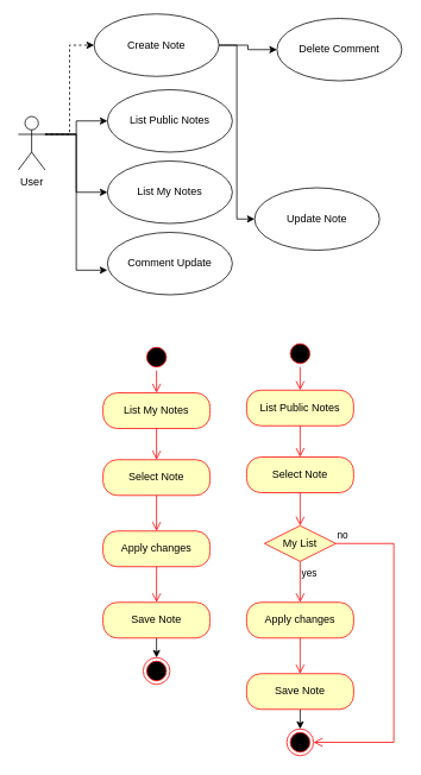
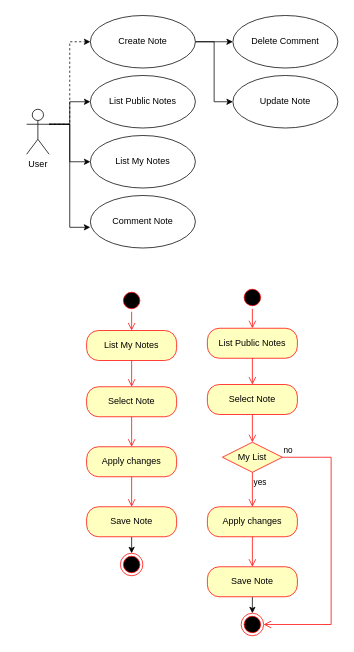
  <mxCell id="0" />
  <mxCell id="1" parent="0" />
  <mxCell id="2" style="edgeStyle=orthogonalEdgeStyle;rounded=0;orthogonalLoop=1;jettySize=auto;html=1;exitX=1;exitY=0.333;exitDx=0;exitDy=0;exitPerimeter=0;entryX=0;entryY=0.5;entryDx=0;entryDy=0;dashed=1;" edge="1" parent="1" source="6" target="9"><mxGeometry relative="1" as="geometry" /></mxCell>
  <mxCell id="3" style="edgeStyle=orthogonalEdgeStyle;rounded=0;orthogonalLoop=1;jettySize=auto;html=1;exitX=1;exitY=0.333;exitDx=0;exitDy=0;exitPerimeter=0;" edge="1" parent="1" source="6" target="11"><mxGeometry relative="1" as="geometry" /></mxCell>
  <mxCell id="4" style="edgeStyle=orthogonalEdgeStyle;rounded=0;orthogonalLoop=1;jettySize=auto;html=1;exitX=1;exitY=0.333;exitDx=0;exitDy=0;exitPerimeter=0;entryX=-0.001;entryY=0.606;entryDx=0;entryDy=0;entryPerimeter=0;" edge="1" parent="1" source="6" target="12"><mxGeometry relative="1" as="geometry" /></mxCell>
  <mxCell id="5" style="edgeStyle=orthogonalEdgeStyle;rounded=0;orthogonalLoop=1;jettySize=auto;html=1;exitX=1;exitY=0.333;exitDx=0;exitDy=0;exitPerimeter=0;entryX=0;entryY=0.5;entryDx=0;entryDy=0;" edge="1" parent="1" source="6" target="10"><mxGeometry relative="1" as="geometry" /></mxCell>
- <mxCell id="6" value="User" style="shape=umlActor;verticalLabelPosition=bottom;verticalAlign=top;html=1;" vertex="1" parent="1"><mxGeometry x="20" y="130" width="30" height="60" as="geometry" /></mxCell>
+ <mxCell id="6" value="User" style="shape=umlActor;verticalLabelPosition=bottom;verticalAlign=top;html=1;" vertex="1" parent="1"><mxGeometry x="35" y="145" width="30" height="60" as="geometry" /></mxCell>
  <mxCell id="7" style="edgeStyle=orthogonalEdgeStyle;rounded=0;orthogonalLoop=1;jettySize=auto;html=1;exitX=1;exitY=0.5;exitDx=0;exitDy=0;entryX=0;entryY=0.5;entryDx=0;entryDy=0;" edge="1" parent="1" source="9" target="13"><mxGeometry relative="1" as="geometry" /></mxCell>
  <mxCell id="8" style="edgeStyle=orthogonalEdgeStyle;rounded=0;orthogonalLoop=1;jettySize=auto;html=1;exitX=1;exitY=0.5;exitDx=0;exitDy=0;entryX=0;entryY=0.5;entryDx=0;entryDy=0;" edge="1" parent="1" source="9" target="14"><mxGeometry relative="1" as="geometry" /></mxCell>
- <mxCell id="9" value="Create Note" style="ellipse;whiteSpace=wrap;html=1;" vertex="1" parent="1"><mxGeometry x="105" y="15" width="140" height="70" as="geometry" /></mxCell>
+ <mxCell id="9" value="Create Note" style="ellipse;whiteSpace=wrap;html=1;" vertex="1" parent="1"><mxGeometry x="120" y="20" width="140" height="70" as="geometry" /></mxCell>
  <mxCell id="10" value="List Public Notes" style="ellipse;whiteSpace=wrap;html=1;" vertex="1" parent="1"><mxGeometry x="120" y="100" width="140" height="70" as="geometry" /></mxCell>
  <mxCell id="11" value="List My Notes" style="ellipse;whiteSpace=wrap;html=1;" vertex="1" parent="1"><mxGeometry x="120" y="180" width="140" height="70" as="geometry" /></mxCell>
- <mxCell id="12" value="Comment Update" style="ellipse;whiteSpace=wrap;html=1;" vertex="1" parent="1"><mxGeometry x="120" y="260" width="140" height="70" as="geometry" /></mxCell>
+ <mxCell id="12" value="Comment Note" style="ellipse;whiteSpace=wrap;html=1;" vertex="1" parent="1"><mxGeometry x="120" y="260" width="140" height="70" as="geometry" /></mxCell>
  <mxCell id="13" value="Delete Comment" style="ellipse;whiteSpace=wrap;html=1;" vertex="1" parent="1"><mxGeometry x="310" y="20" width="140" height="70" as="geometry" /></mxCell>
- <mxCell id="14" value="Update Note" style="ellipse;whiteSpace=wrap;html=1;" vertex="1" parent="1"><mxGeometry x="285" y="210" width="140" height="70" as="geometry" /></mxCell>
+ <mxCell id="14" value="Update Note" style="ellipse;whiteSpace=wrap;html=1;" vertex="1" parent="1"><mxGeometry x="310" y="100" width="140" height="70" as="geometry" /></mxCell>
  <mxCell id="15" value="" style="ellipse;html=1;shape=startState;fillColor=#000000;strokeColor=#ff0000;" vertex="1" parent="1"><mxGeometry x="160" y="385" width="30" height="30" as="geometry" /></mxCell>
  <mxCell id="16" value="" style="edgeStyle=orthogonalEdgeStyle;html=1;verticalAlign=bottom;endArrow=open;endSize=8;strokeColor=#ff0000;rounded=0;entryX=0.5;entryY=0;entryDx=0;entryDy=0;" edge="1" source="15" parent="1" target="17"><mxGeometry relative="1" as="geometry"><mxPoint x="177" y="439" as="targetPoint" /></mxGeometry></mxCell>
  <mxCell id="17" value="List My Notes" style="rounded=1;whiteSpace=wrap;html=1;arcSize=40;fontColor=#000000;fillColor=#ffffc0;strokeColor=#ff0000;" vertex="1" parent="1"><mxGeometry x="115" y="440" width="120" height="40" as="geometry" /></mxCell>
  <mxCell id="18" value="" style="edgeStyle=orthogonalEdgeStyle;html=1;verticalAlign=bottom;endArrow=open;endSize=8;strokeColor=#ff0000;rounded=0;entryX=0.5;entryY=0;entryDx=0;entryDy=0;" edge="1" source="17" parent="1" target="19"><mxGeometry relative="1" as="geometry"><mxPoint x="175" y="540" as="targetPoint" /></mxGeometry></mxCell>
  <mxCell id="19" value="Select Note" style="rounded=1;whiteSpace=wrap;html=1;arcSize=40;fontColor=#000000;fillColor=#ffffc0;strokeColor=#ff0000;" vertex="1" parent="1"><mxGeometry x="115" y="515" width="120" height="40" as="geometry" /></mxCell>
  <mxCell id="20" value="" style="edgeStyle=orthogonalEdgeStyle;html=1;verticalAlign=bottom;endArrow=open;endSize=8;strokeColor=#ff0000;rounded=0;entryX=0.5;entryY=0;entryDx=0;entryDy=0;" edge="1" source="19" parent="1" target="21"><mxGeometry relative="1" as="geometry"><mxPoint x="175" y="592" as="targetPoint" /></mxGeometry></mxCell>
  <mxCell id="21" value="Apply changes" style="rounded=1;whiteSpace=wrap;html=1;arcSize=40;fontColor=#000000;fillColor=#ffffc0;strokeColor=#ff0000;" vertex="1" parent="1"><mxGeometry x="115" y="595" width="120" height="40" as="geometry" /></mxCell>
  <mxCell id="22" value="" style="edgeStyle=orthogonalEdgeStyle;html=1;verticalAlign=bottom;endArrow=open;endSize=8;strokeColor=#ff0000;rounded=0;" edge="1" source="21" parent="1" target="24"><mxGeometry relative="1" as="geometry"><mxPoint x="175" y="695" as="targetPoint" /></mxGeometry></mxCell>
  <mxCell id="23" style="edgeStyle=orthogonalEdgeStyle;rounded=0;orthogonalLoop=1;jettySize=auto;html=1;exitX=0.5;exitY=1;exitDx=0;exitDy=0;entryX=0.5;entryY=0;entryDx=0;entryDy=0;" edge="1" parent="1" source="24" target="25"><mxGeometry relative="1" as="geometry" /></mxCell>
  <mxCell id="24" value="Save Note" style="rounded=1;whiteSpace=wrap;html=1;arcSize=40;fontColor=#000000;fillColor=#ffffc0;strokeColor=#ff0000;" vertex="1" parent="1"><mxGeometry x="115" y="675" width="120" height="40" as="geometry" /></mxCell>
  <mxCell id="25" value="" style="ellipse;html=1;shape=endState;fillColor=#000000;strokeColor=#ff0000;" vertex="1" parent="1"><mxGeometry x="160" y="737" width="30" height="30" as="geometry" /></mxCell>
  <mxCell id="26" value="" style="edgeStyle=orthogonalEdgeStyle;html=1;verticalAlign=bottom;endArrow=open;endSize=8;strokeColor=#ff0000;rounded=0;entryX=0.5;entryY=0;entryDx=0;entryDy=0;exitX=0.5;exitY=1;exitDx=0;exitDy=0;" edge="1" parent="1" target="27" source="36"><mxGeometry relative="1" as="geometry"><mxPoint x="338" y="436" as="targetPoint" /><mxPoint x="336" y="412" as="sourcePoint" /></mxGeometry></mxCell>
  <mxCell id="27" value="List Public Notes" style="rounded=1;whiteSpace=wrap;html=1;arcSize=40;fontColor=#000000;fillColor=#ffffc0;strokeColor=#ff0000;" vertex="1" parent="1"><mxGeometry x="276" y="437" width="120" height="40" as="geometry" /></mxCell>
  <mxCell id="28" value="" style="edgeStyle=orthogonalEdgeStyle;html=1;verticalAlign=bottom;endArrow=open;endSize=8;strokeColor=#ff0000;rounded=0;entryX=0.5;entryY=0;entryDx=0;entryDy=0;" edge="1" parent="1" source="27" target="29"><mxGeometry relative="1" as="geometry"><mxPoint x="336" y="537" as="targetPoint" /></mxGeometry></mxCell>
  <mxCell id="29" value="Select Note" style="rounded=1;whiteSpace=wrap;html=1;arcSize=40;fontColor=#000000;fillColor=#ffffc0;strokeColor=#ff0000;" vertex="1" parent="1"><mxGeometry x="276" y="512" width="120" height="40" as="geometry" /></mxCell>
  <mxCell id="30" value="" style="edgeStyle=orthogonalEdgeStyle;html=1;verticalAlign=bottom;endArrow=open;endSize=8;strokeColor=#ff0000;rounded=0;entryX=0.5;entryY=0;entryDx=0;entryDy=0;" edge="1" parent="1" source="29" target="37"><mxGeometry relative="1" as="geometry"><mxPoint x="334" y="596" as="targetPoint" /></mxGeometry></mxCell>
  <mxCell id="31" value="Apply changes" style="rounded=1;whiteSpace=wrap;html=1;arcSize=40;fontColor=#000000;fillColor=#ffffc0;strokeColor=#ff0000;" vertex="1" parent="1"><mxGeometry x="276" y="675" width="120" height="40" as="geometry" /></mxCell>
  <mxCell id="32" value="" style="edgeStyle=orthogonalEdgeStyle;html=1;verticalAlign=bottom;endArrow=open;endSize=8;strokeColor=#ff0000;rounded=0;" edge="1" parent="1" source="31" target="34"><mxGeometry relative="1" as="geometry"><mxPoint x="336" y="775" as="targetPoint" /></mxGeometry></mxCell>
  <mxCell id="33" style="edgeStyle=orthogonalEdgeStyle;rounded=0;orthogonalLoop=1;jettySize=auto;html=1;exitX=0.5;exitY=1;exitDx=0;exitDy=0;entryX=0.5;entryY=0;entryDx=0;entryDy=0;" edge="1" parent="1" source="34" target="35"><mxGeometry relative="1" as="geometry" /></mxCell>
  <mxCell id="34" value="Save Note" style="rounded=1;whiteSpace=wrap;html=1;arcSize=40;fontColor=#000000;fillColor=#ffffc0;strokeColor=#ff0000;" vertex="1" parent="1"><mxGeometry x="276" y="755" width="120" height="40" as="geometry" /></mxCell>
  <mxCell id="35" value="" style="ellipse;html=1;shape=endState;fillColor=#000000;strokeColor=#ff0000;" vertex="1" parent="1"><mxGeometry x="321" y="817" width="30" height="30" as="geometry" /></mxCell>
  <mxCell id="36" value="" style="ellipse;html=1;shape=startState;fillColor=#000000;strokeColor=#ff0000;" vertex="1" parent="1"><mxGeometry x="321" y="381" width="30" height="30" as="geometry" /></mxCell>
  <mxCell id="37" value="My List" style="rhombus;whiteSpace=wrap;html=1;fillColor=#ffffc0;strokeColor=#ff0000;" vertex="1" parent="1"><mxGeometry x="296" y="589" width="80" height="40" as="geometry" /></mxCell>
  <mxCell id="38" value="no" style="edgeStyle=orthogonalEdgeStyle;html=1;align=left;verticalAlign=bottom;endArrow=open;endSize=8;strokeColor=#ff0000;rounded=0;entryX=1;entryY=0.5;entryDx=0;entryDy=0;" edge="1" source="37" parent="1" target="35"><mxGeometry x="-1" relative="1" as="geometry"><mxPoint x="509" y="628" as="targetPoint" /><Array as="points"><mxPoint x="441" y="609" /><mxPoint x="441" y="832" /></Array></mxGeometry></mxCell>
  <mxCell id="39" value="yes" style="edgeStyle=orthogonalEdgeStyle;html=1;align=left;verticalAlign=top;endArrow=open;endSize=8;strokeColor=#ff0000;rounded=0;entryX=0.5;entryY=0;entryDx=0;entryDy=0;" edge="1" source="37" parent="1" target="31"><mxGeometry x="-1" relative="1" as="geometry"><mxPoint x="369" y="708" as="targetPoint" /></mxGeometry></mxCell>
